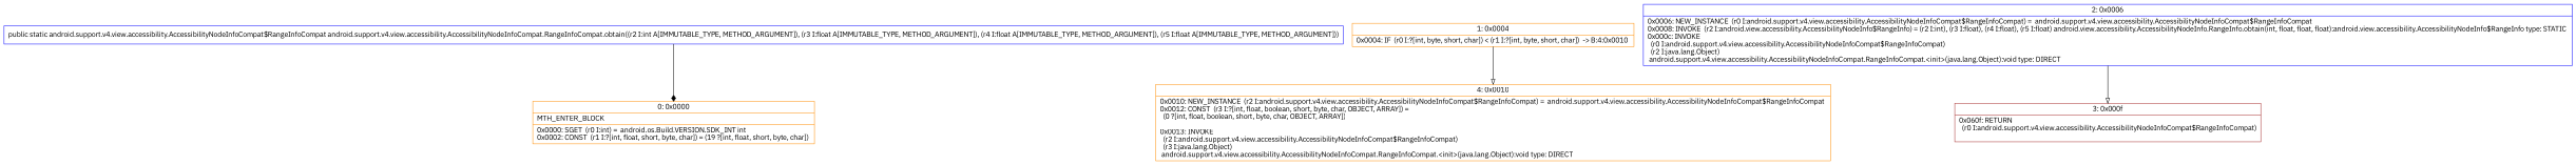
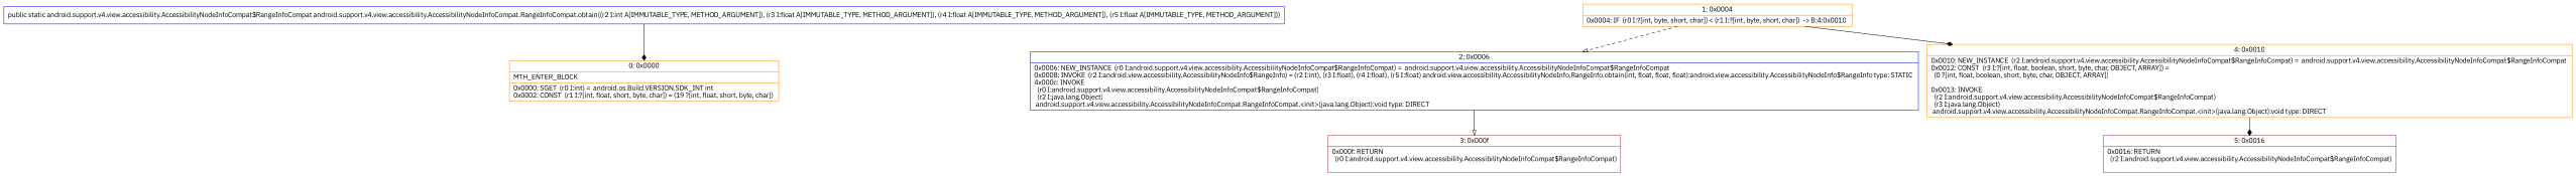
  digraph {
    fontname="IBM Plex Sans"
    node [color=darkorange fontname="IBM Plex Sans" shape=record]
    edge [arrowhead=diamond fontname="IBM Plex Sans"]
    n1 [label="{0\:\ 0x0000|MTH_ENTER_BLOCK\l|0x0000: SGET  (r0 I:int) =  android.os.Build.VERSION.SDK_INT int \l0x0002: CONST  (r1 I:?[int, float, short, byte, char]) = (19 ?[int, float, short, byte, char]) \l}"]
    n2 [label="{1\:\ 0x0004|0x0004: IF  (r0 I:?[int, byte, short, char]) \< (r1 I:?[int, byte, short, char])  \-\> B:4:0x0010 \l}"]
-   n3 [color=blue label="{2\:\ 0x0006|0x0006: NEW_INSTANCE  (r0 I:android.support.v4.view.accessibility.AccessibilityNodeInfoCompat$RangeInfoCompat) =  android.support.v4.view.accessibility.AccessibilityNodeInfoCompat$RangeInfoCompat \l0x0008: INVOKE  (r2 I:android.view.accessibility.AccessibilityNodeInfo$RangeInfo) = (r2 I:int), (r3 I:float), (r4 I:float), (r5 I:float) android.view.accessibility.AccessibilityNodeInfo.RangeInfo.obtain(int, float, float, float):android.view.accessibility.AccessibilityNodeInfo$RangeInfo type: STATIC \l0x000c: INVOKE  \l  (r0 I:android.support.v4.view.accessibility.AccessibilityNodeInfoCompat$RangeInfoCompat)\l  (r2 I:java.lang.Object)\l android.support.v4.view.accessibility.AccessibilityNodeInfoCompat.RangeInfoCompat.\<init\>(java.lang.Object):void type: DIRECT \l}"]
+   n3 [color=blue label="{2\:\ 0x0006|0x0006: NEW_INSTANCE  (r0 I:android.support.v4.view.accessibility.AccessibilityNodeInfoCompat$RangeInfoCompat) =  android.support.v4.view.accessibility.AccessibilityNodeInfoCompat$RangeInfoCompat \l0x0008: INVOKE  (r2 I:android.view.accessibility.AccessibilityNodeInfo$RangeInfo) = (r2 I:int), (r3 I:float), (r4 I:float), (r5 I:float) android.view.accessibility.AccessibilityNodeInfo.RangeInfo.obtain(int, float, float, float):android.view.accessibility.AccessibilityNodeInfo$RangeInfo type: STATIC \l4x000c: INVOKE  \l  (r0 I:android.support.v4.view.accessibility.AccessibilityNodeInfoCompat$RangeInfoCompat)\l  (r2 I:java.lang.Object)\l android.support.v4.view.accessibility.AccessibilityNodeInfoCompat.RangeInfoCompat.\<init\>(java.lang.Object):void type: DIRECT \l}"]
    n4 [label="{4\:\ 0x0010|0x0010: NEW_INSTANCE  (r2 I:android.support.v4.view.accessibility.AccessibilityNodeInfoCompat$RangeInfoCompat) =  android.support.v4.view.accessibility.AccessibilityNodeInfoCompat$RangeInfoCompat \l0x0012: CONST  (r3 I:?[int, float, boolean, short, byte, char, OBJECT, ARRAY]) = \l  (0 ?[int, float, boolean, short, byte, char, OBJECT, ARRAY])\l \l0x0013: INVOKE  \l  (r2 I:android.support.v4.view.accessibility.AccessibilityNodeInfoCompat$RangeInfoCompat)\l  (r3 I:java.lang.Object)\l android.support.v4.view.accessibility.AccessibilityNodeInfoCompat.RangeInfoCompat.\<init\>(java.lang.Object):void type: DIRECT \l}"]
-   n5 [color=brown label="{3\:\ 0x000f|0x060f: RETURN  \l  (r0 I:android.support.v4.view.accessibility.AccessibilityNodeInfoCompat$RangeInfoCompat)\l \l}"]
+   n5 [color=brown label="{3\:\ 0x000f|0x000f: RETURN  \l  (r0 I:android.support.v4.view.accessibility.AccessibilityNodeInfoCompat$RangeInfoCompat)\l \l}"]
+   n6 [color=brown label="{5\:\ 0x0016|0x0016: RETURN  \l  (r2 I:android.support.v4.view.accessibility.AccessibilityNodeInfoCompat$RangeInfoCompat)\l \l}"]
    n7 [color=blue label="{public static android.support.v4.view.accessibility.AccessibilityNodeInfoCompat$RangeInfoCompat android.support.v4.view.accessibility.AccessibilityNodeInfoCompat.RangeInfoCompat.obtain((r2 I:int A[IMMUTABLE_TYPE, METHOD_ARGUMENT]), (r3 I:float A[IMMUTABLE_TYPE, METHOD_ARGUMENT]), (r4 I:float A[IMMUTABLE_TYPE, METHOD_ARGUMENT]), (r5 I:float A[IMMUTABLE_TYPE, METHOD_ARGUMENT])) }"]
-   n2 -> n4 [arrowhead=onormal]
+   n2 -> n3 [arrowhead=onormal style=dashed]
+   n2 -> n4
    n3 -> n5 [arrowhead=onormal]
+   n4 -> n6
    n7 -> n1
  }
